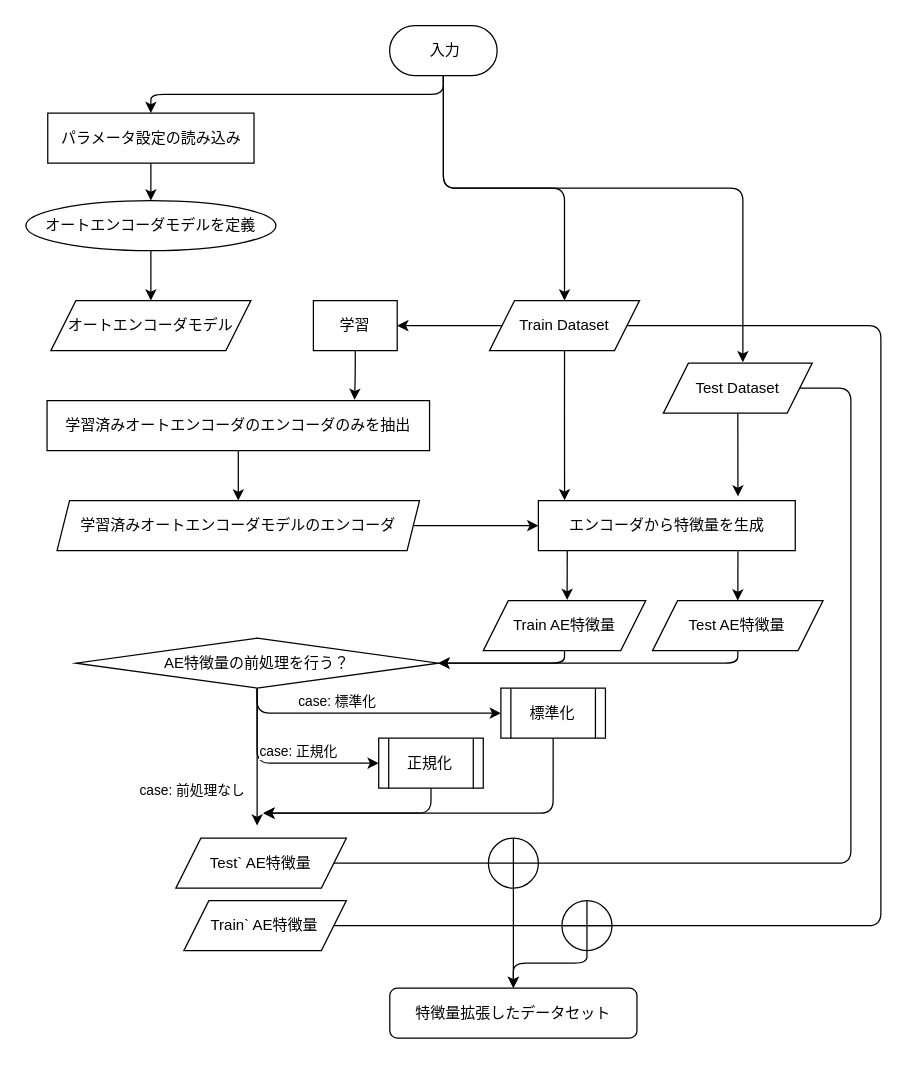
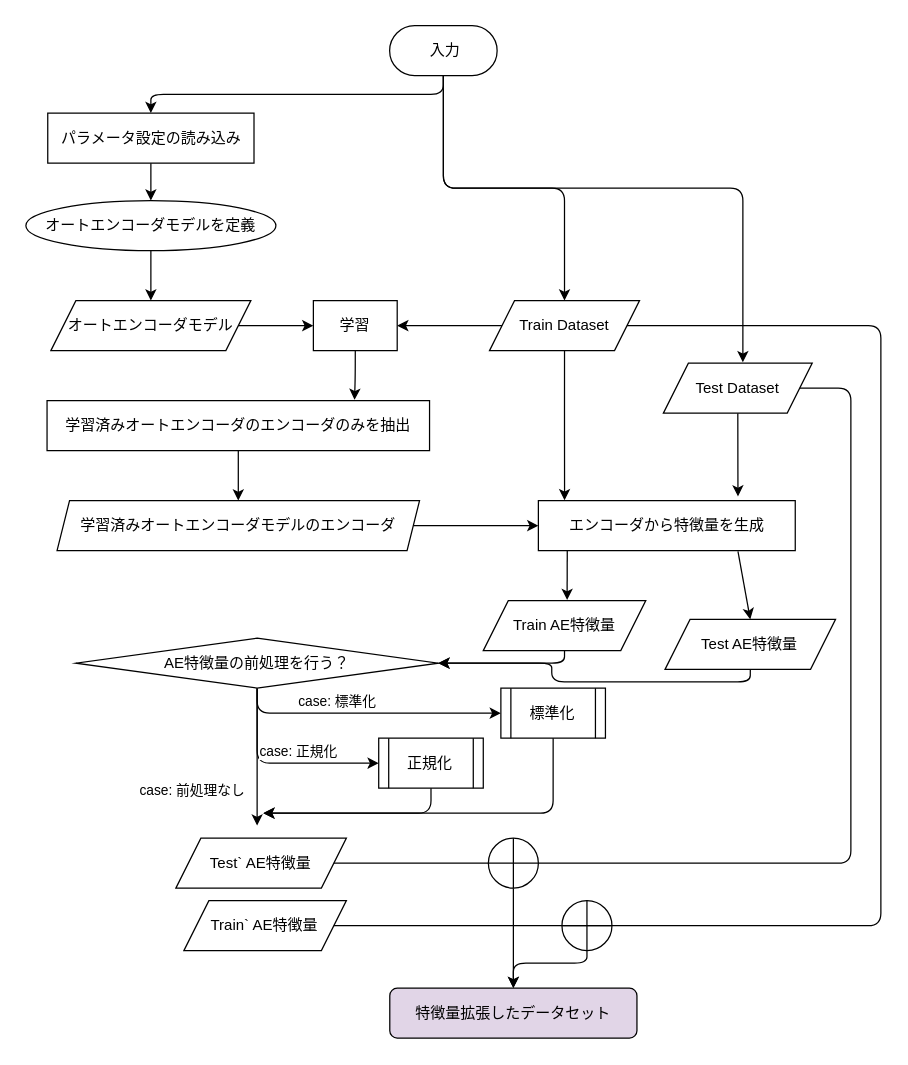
  <mxCell id="0" />
  <mxCell id="1" parent="0" />
  <mxCell id="2" style="edgeStyle=orthogonalEdgeStyle;html=1;exitX=0.5;exitY=1;exitDx=0;exitDy=0;entryX=0;entryY=0.5;entryDx=0;entryDy=0;" parent="1" source="7" target="9" edge="1"><mxGeometry relative="1" as="geometry" /></mxCell>
  <mxCell id="3" value="case: 正規化" style="edgeLabel;html=1;align=center;verticalAlign=middle;resizable=0;points=[];" parent="2" vertex="1" connectable="0"><mxGeometry x="0.055" y="-2" relative="1" as="geometry"><mxPoint x="10" y="-12" as="offset" /></mxGeometry></mxCell>
  <mxCell id="4" style="edgeStyle=orthogonalEdgeStyle;html=1;exitX=0.5;exitY=1;exitDx=0;exitDy=0;entryX=0;entryY=0.5;entryDx=0;entryDy=0;" parent="1" source="7" target="11" edge="1"><mxGeometry relative="1" as="geometry" /></mxCell>
  <mxCell id="5" value="case: 標準化" style="edgeLabel;html=1;align=center;verticalAlign=middle;resizable=0;points=[];" parent="4" vertex="1" connectable="0"><mxGeometry x="0.201" y="-1" relative="1" as="geometry"><mxPoint x="-45" y="-11" as="offset" /></mxGeometry></mxCell>
  <mxCell id="6" value="case: 前処理なし" style="edgeStyle=orthogonalEdgeStyle;html=1;exitX=0.5;exitY=1;exitDx=0;exitDy=0;entryX=0.5;entryY=0;entryDx=0;entryDy=0;" parent="1" source="7" edge="1"><mxGeometry x="0.501" y="-52" relative="1" as="geometry"><mxPoint as="offset" /><mxPoint x="205.015" y="660" as="targetPoint" /></mxGeometry></mxCell>
  <mxCell id="7" value="AE特徴量の前処理を行う？" style="rhombus;whiteSpace=wrap;html=1;" parent="1" vertex="1"><mxGeometry x="60" y="510" width="290.03" height="40" as="geometry" /></mxCell>
  <mxCell id="8" style="edgeStyle=orthogonalEdgeStyle;html=1;exitX=0.5;exitY=1;exitDx=0;exitDy=0;" parent="1" source="9" edge="1"><mxGeometry relative="1" as="geometry"><mxPoint x="210" y="650" as="targetPoint" /><Array as="points"><mxPoint x="344" y="650" /></Array></mxGeometry></mxCell>
  <mxCell id="9" value="正規化" style="shape=process;whiteSpace=wrap;html=1;backgroundOutline=1;fontFamily=Helvetica;fontSize=12;fontColor=default;align=center;strokeColor=default;fillColor=default;" parent="1" vertex="1"><mxGeometry x="302.27" y="590" width="83.65" height="40" as="geometry" /></mxCell>
  <mxCell id="10" style="edgeStyle=orthogonalEdgeStyle;html=1;exitX=0.5;exitY=1;exitDx=0;exitDy=0;" parent="1" source="11" edge="1"><mxGeometry relative="1" as="geometry"><mxPoint x="210" y="650" as="targetPoint" /><Array as="points"><mxPoint x="442" y="650" /></Array></mxGeometry></mxCell>
  <mxCell id="11" value="標準化" style="shape=process;whiteSpace=wrap;html=1;backgroundOutline=1;fontFamily=Helvetica;fontSize=12;fontColor=default;align=center;strokeColor=default;fillColor=default;" parent="1" vertex="1"><mxGeometry x="400" y="550" width="83.65" height="40" as="geometry" /></mxCell>
  <mxCell id="12" style="edgeStyle=orthogonalEdgeStyle;html=1;exitX=0;exitY=0.5;exitDx=0;exitDy=0;" parent="1" source="14" target="22" edge="1"><mxGeometry relative="1" as="geometry" /></mxCell>
  <mxCell id="13" style="edgeStyle=orthogonalEdgeStyle;html=1;exitX=0.5;exitY=1;exitDx=0;exitDy=0;entryX=0.102;entryY=-0.006;entryDx=0;entryDy=0;entryPerimeter=0;" parent="1" source="14" target="27" edge="1"><mxGeometry relative="1" as="geometry" /></mxCell>
  <mxCell id="14" value="Train Dataset" style="shape=parallelogram;perimeter=parallelogramPerimeter;whiteSpace=wrap;html=1;fixedSize=1;fontFamily=Helvetica;fontSize=12;fontColor=default;align=center;strokeColor=default;fillColor=default;" parent="1" vertex="1"><mxGeometry x="390.92" y="240" width="120" height="40" as="geometry" /></mxCell>
  <mxCell id="15" style="edgeStyle=none;html=1;exitX=0.5;exitY=1;exitDx=0;exitDy=0;entryX=0.5;entryY=0;entryDx=0;entryDy=0;" parent="1" source="16" target="20" edge="1"><mxGeometry relative="1" as="geometry" /></mxCell>
  <mxCell id="16" value="オートエンコーダモデルを定義" style="ellipse;whiteSpace=wrap;html=1;fontFamily=Helvetica;fontSize=12;fontColor=default;align=center;strokeColor=default;fillColor=default;" parent="1" vertex="1"><mxGeometry x="20" y="160" width="200" height="40" as="geometry" /></mxCell>
  <mxCell id="17" style="edgeStyle=orthogonalEdgeStyle;html=1;exitX=0.5;exitY=1;exitDx=0;exitDy=0;entryX=0.777;entryY=-0.084;entryDx=0;entryDy=0;entryPerimeter=0;" parent="1" source="18" target="27" edge="1"><mxGeometry relative="1" as="geometry" /></mxCell>
  <mxCell id="18" value="Test Dataset" style="shape=parallelogram;perimeter=parallelogramPerimeter;whiteSpace=wrap;html=1;fixedSize=1;fontFamily=Helvetica;fontSize=12;fontColor=default;align=center;strokeColor=default;fillColor=default;" parent="1" vertex="1"><mxGeometry x="530.01" y="290" width="119.08" height="40" as="geometry" /></mxCell>
+ <mxCell id="19" style="edgeStyle=none;html=1;exitX=1;exitY=0.5;exitDx=0;exitDy=0;entryX=0;entryY=0.5;entryDx=0;entryDy=0;" parent="1" source="20" target="22" edge="1"><mxGeometry relative="1" as="geometry" /></mxCell>
  <mxCell id="20" value="オートエンコーダモデル" style="shape=parallelogram;perimeter=parallelogramPerimeter;whiteSpace=wrap;html=1;fixedSize=1;" parent="1" vertex="1"><mxGeometry x="40" y="240" width="160" height="40" as="geometry" /></mxCell>
  <mxCell id="21" style="edgeStyle=orthogonalEdgeStyle;html=1;exitX=0.5;exitY=1;exitDx=0;exitDy=0;entryX=0.804;entryY=-0.016;entryDx=0;entryDy=0;entryPerimeter=0;" parent="1" source="22" target="24" edge="1"><mxGeometry relative="1" as="geometry" /></mxCell>
  <mxCell id="22" value="学習" style="rounded=0;whiteSpace=wrap;html=1;fontFamily=Helvetica;fontSize=12;fontColor=default;align=center;strokeColor=default;fillColor=default;" parent="1" vertex="1"><mxGeometry x="250" y="240" width="67.06" height="40" as="geometry" /></mxCell>
  <mxCell id="23" style="edgeStyle=orthogonalEdgeStyle;html=1;exitX=0.5;exitY=1;exitDx=0;exitDy=0;entryX=0.5;entryY=0;entryDx=0;entryDy=0;" parent="1" source="24" target="26" edge="1"><mxGeometry relative="1" as="geometry" /></mxCell>
  <mxCell id="24" value="学習済みオートエンコーダのエンコーダのみを抽出" style="rounded=0;whiteSpace=wrap;html=1;fontFamily=Helvetica;fontSize=12;fontColor=default;align=center;strokeColor=default;fillColor=default;" parent="1" vertex="1"><mxGeometry x="36.94" y="320" width="306" height="40" as="geometry" /></mxCell>
  <mxCell id="25" style="edgeStyle=orthogonalEdgeStyle;html=1;exitX=1;exitY=0.5;exitDx=0;exitDy=0;entryX=0;entryY=0.5;entryDx=0;entryDy=0;" parent="1" source="26" target="27" edge="1"><mxGeometry relative="1" as="geometry" /></mxCell>
  <mxCell id="26" value="学習済みオートエンコーダモデルのエンコーダ" style="shape=parallelogram;perimeter=parallelogramPerimeter;whiteSpace=wrap;html=1;fixedSize=1;size=10.0;" parent="1" vertex="1"><mxGeometry x="44.94" y="400" width="290" height="40" as="geometry" /></mxCell>
  <mxCell id="27" value="エンコーダから特徴量を生成" style="rounded=0;whiteSpace=wrap;html=1;fontFamily=Helvetica;fontSize=12;fontColor=default;align=center;strokeColor=default;fillColor=default;" parent="1" vertex="1"><mxGeometry x="430" y="400" width="205.5" height="40" as="geometry" /></mxCell>
  <mxCell id="28" style="edgeStyle=orthogonalEdgeStyle;html=1;exitX=0.5;exitY=1;exitDx=0;exitDy=0;" parent="1" source="29" target="7" edge="1"><mxGeometry relative="1" as="geometry" /></mxCell>
- <mxCell id="29" value="Test AE特徴量" style="shape=parallelogram;perimeter=parallelogramPerimeter;whiteSpace=wrap;html=1;fixedSize=1;fontFamily=Helvetica;fontSize=12;fontColor=default;align=center;strokeColor=default;fillColor=default;" parent="1" vertex="1"><mxGeometry x="521.34" y="480" width="136.41" height="40" as="geometry" /></mxCell>
+ <mxCell id="29" value="Test AE特徴量" style="shape=parallelogram;perimeter=parallelogramPerimeter;whiteSpace=wrap;html=1;fixedSize=1;fontFamily=Helvetica;fontSize=12;fontColor=default;align=center;strokeColor=default;fillColor=default;" parent="1" vertex="1"><mxGeometry x="531.34" y="495" width="136.41" height="40" as="geometry" /></mxCell>
  <mxCell id="30" style="edgeStyle=orthogonalEdgeStyle;html=1;exitX=0.5;exitY=1;exitDx=0;exitDy=0;" parent="1" source="31" target="7" edge="1"><mxGeometry relative="1" as="geometry" /></mxCell>
  <mxCell id="31" value="Train AE特徴量" style="shape=parallelogram;perimeter=parallelogramPerimeter;whiteSpace=wrap;html=1;fixedSize=1;fontFamily=Helvetica;fontSize=12;fontColor=default;align=center;strokeColor=default;fillColor=default;" parent="1" vertex="1"><mxGeometry x="385.92" y="480" width="130" height="40" as="geometry" /></mxCell>
  <mxCell id="32" style="edgeStyle=orthogonalEdgeStyle;html=1;exitX=0.5;exitY=1;exitDx=0;exitDy=0;entryX=0.5;entryY=0;entryDx=0;entryDy=0;" parent="1" source="33" target="16" edge="1"><mxGeometry relative="1" as="geometry" /></mxCell>
  <mxCell id="33" value="パラメータ設定の読み込み" style="whiteSpace=wrap;html=1;rounded=0;" parent="1" vertex="1"><mxGeometry x="37.5" y="90" width="165" height="40" as="geometry" /></mxCell>
  <mxCell id="34" value="" style="endArrow=classic;html=1;entryX=0.5;entryY=0;entryDx=0;entryDy=0;exitX=0.777;exitY=1.013;exitDx=0;exitDy=0;exitPerimeter=0;" parent="1" source="27" target="29" edge="1"><mxGeometry width="50" height="50" relative="1" as="geometry"><mxPoint x="310" y="460" as="sourcePoint" /><mxPoint x="360" y="410" as="targetPoint" /></mxGeometry></mxCell>
  <mxCell id="35" value="" style="endArrow=classic;html=1;entryX=0.5;entryY=0;entryDx=0;entryDy=0;exitX=0.777;exitY=1.013;exitDx=0;exitDy=0;exitPerimeter=0;" parent="1" edge="1"><mxGeometry width="50" height="50" relative="1" as="geometry"><mxPoint x="453.103" y="440" as="sourcePoint" /><mxPoint x="452.975" y="479.48" as="targetPoint" /></mxGeometry></mxCell>
  <mxCell id="36" value="Train` AE特徴量" style="shape=parallelogram;perimeter=parallelogramPerimeter;whiteSpace=wrap;html=1;fixedSize=1;fontFamily=Helvetica;fontSize=12;fontColor=default;align=center;strokeColor=default;fillColor=default;" parent="1" vertex="1"><mxGeometry x="146.41" y="720" width="130" height="40" as="geometry" /></mxCell>
  <mxCell id="37" value="Test` AE特徴量" style="shape=parallelogram;perimeter=parallelogramPerimeter;whiteSpace=wrap;html=1;fixedSize=1;fontFamily=Helvetica;fontSize=12;fontColor=default;align=center;strokeColor=default;fillColor=default;" parent="1" vertex="1"><mxGeometry x="140" y="670" width="136.41" height="40" as="geometry" /></mxCell>
  <mxCell id="38" value="" style="endArrow=none;html=1;elbow=vertical;entryX=1;entryY=0.5;entryDx=0;entryDy=0;edgeStyle=orthogonalEdgeStyle;exitX=1;exitY=0.5;exitDx=0;exitDy=0;startArrow=none;" parent="1" source="44" target="37" edge="1"><mxGeometry width="50" height="50" relative="1" as="geometry"><mxPoint x="620" y="680" as="sourcePoint" /><mxPoint x="440" y="470" as="targetPoint" /><Array as="points"><mxPoint x="380" y="690" /><mxPoint x="380" y="690" /></Array></mxGeometry></mxCell>
  <mxCell id="39" style="edgeStyle=orthogonalEdgeStyle;html=1;exitX=0.5;exitY=1;exitDx=0;exitDy=0;entryX=0.5;entryY=0;entryDx=0;entryDy=0;elbow=vertical;" parent="1" source="40" target="45" edge="1"><mxGeometry relative="1" as="geometry"><Array as="points"><mxPoint x="469" y="770" /><mxPoint x="410" y="770" /></Array></mxGeometry></mxCell>
  <mxCell id="40" value="" style="shape=orEllipse;perimeter=ellipsePerimeter;whiteSpace=wrap;html=1;backgroundOutline=1;" parent="1" vertex="1"><mxGeometry x="448.86" y="720" width="40" height="40" as="geometry" /></mxCell>
  <mxCell id="41" value="" style="endArrow=none;html=1;elbow=vertical;entryX=1;entryY=0.5;entryDx=0;entryDy=0;edgeStyle=orthogonalEdgeStyle;exitX=1;exitY=0.5;exitDx=0;exitDy=0;" parent="1" source="14" target="36" edge="1"><mxGeometry width="50" height="50" relative="1" as="geometry"><mxPoint x="662.68" y="360" as="sourcePoint" /><mxPoint x="290" y="740" as="targetPoint" /><Array as="points"><mxPoint x="704" y="260" /><mxPoint x="704" y="740" /></Array></mxGeometry></mxCell>
  <mxCell id="42" value="" style="endArrow=none;html=1;elbow=vertical;entryX=1;entryY=0.5;entryDx=0;entryDy=0;edgeStyle=orthogonalEdgeStyle;exitX=1;exitY=0.5;exitDx=0;exitDy=0;" parent="1" source="18" target="44" edge="1"><mxGeometry width="50" height="50" relative="1" as="geometry"><mxPoint x="639.09" y="310" as="sourcePoint" /><mxPoint x="266.41" y="690" as="targetPoint" /><Array as="points"><mxPoint x="680" y="310" /><mxPoint x="680" y="690" /></Array></mxGeometry></mxCell>
  <mxCell id="43" style="edgeStyle=orthogonalEdgeStyle;html=1;exitX=0.5;exitY=1;exitDx=0;exitDy=0;elbow=vertical;entryX=0.5;entryY=0;entryDx=0;entryDy=0;" parent="1" source="44" target="45" edge="1"><mxGeometry relative="1" as="geometry"><mxPoint x="430" y="790" as="targetPoint" /></mxGeometry></mxCell>
  <mxCell id="44" value="" style="shape=orEllipse;perimeter=ellipsePerimeter;whiteSpace=wrap;html=1;backgroundOutline=1;" parent="1" vertex="1"><mxGeometry x="390" y="670" width="40" height="40" as="geometry" /></mxCell>
- <mxCell id="45" value="特徴量拡張したデータセット" style="rounded=1;whiteSpace=wrap;html=1;" parent="1" vertex="1"><mxGeometry x="311.13" y="790" width="197.73" height="40" as="geometry" /></mxCell>
+ <mxCell id="45" value="特徴量拡張したデータセット" style="rounded=1;whiteSpace=wrap;html=1;fillColor=#e1d5e7;" parent="1" vertex="1"><mxGeometry x="311.13" y="790" width="197.73" height="40" as="geometry" /></mxCell>
  <mxCell id="46" style="edgeStyle=orthogonalEdgeStyle;html=1;exitX=0.5;exitY=1;exitDx=0;exitDy=0;entryX=0.5;entryY=0;entryDx=0;entryDy=0;" edge="1" parent="1" source="49" target="33"><mxGeometry relative="1" as="geometry" /></mxCell>
  <mxCell id="47" style="edgeStyle=orthogonalEdgeStyle;html=1;exitX=0.5;exitY=1;exitDx=0;exitDy=0;entryX=0.5;entryY=0;entryDx=0;entryDy=0;" edge="1" parent="1" source="49" target="14"><mxGeometry relative="1" as="geometry" /></mxCell>
  <mxCell id="48" style="edgeStyle=orthogonalEdgeStyle;html=1;exitX=0.5;exitY=1;exitDx=0;exitDy=0;entryX=0.534;entryY=-0.016;entryDx=0;entryDy=0;entryPerimeter=0;" edge="1" parent="1" source="49" target="18"><mxGeometry relative="1" as="geometry"><Array as="points"><mxPoint x="354" y="150" /><mxPoint x="594" y="150" /></Array></mxGeometry></mxCell>
  <mxCell id="49" value="&amp;nbsp;入力" style="rounded=1;whiteSpace=wrap;html=1;arcSize=50;" vertex="1" parent="1"><mxGeometry x="311" y="20" width="86" height="40" as="geometry" /></mxCell>
